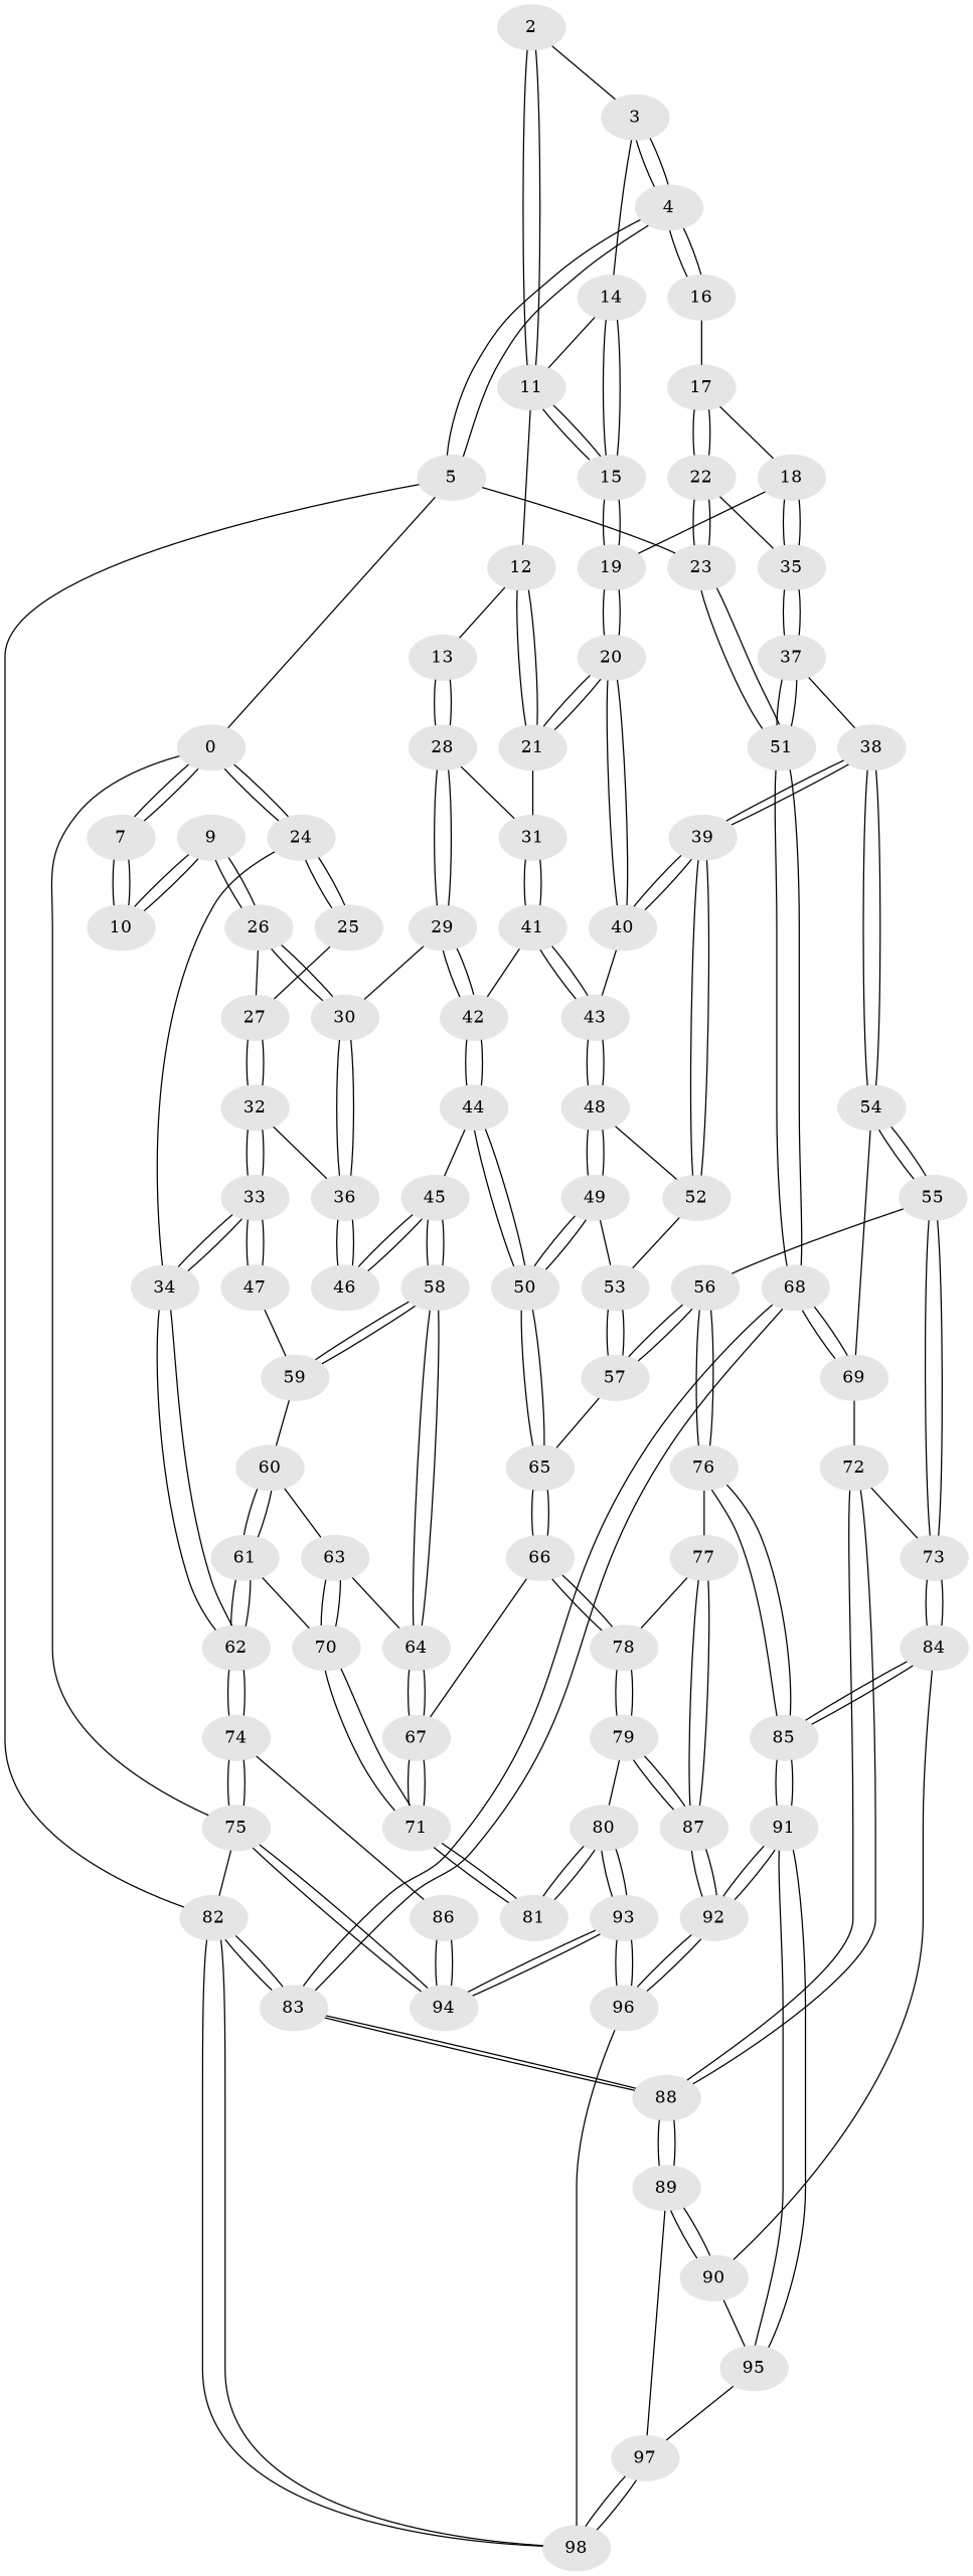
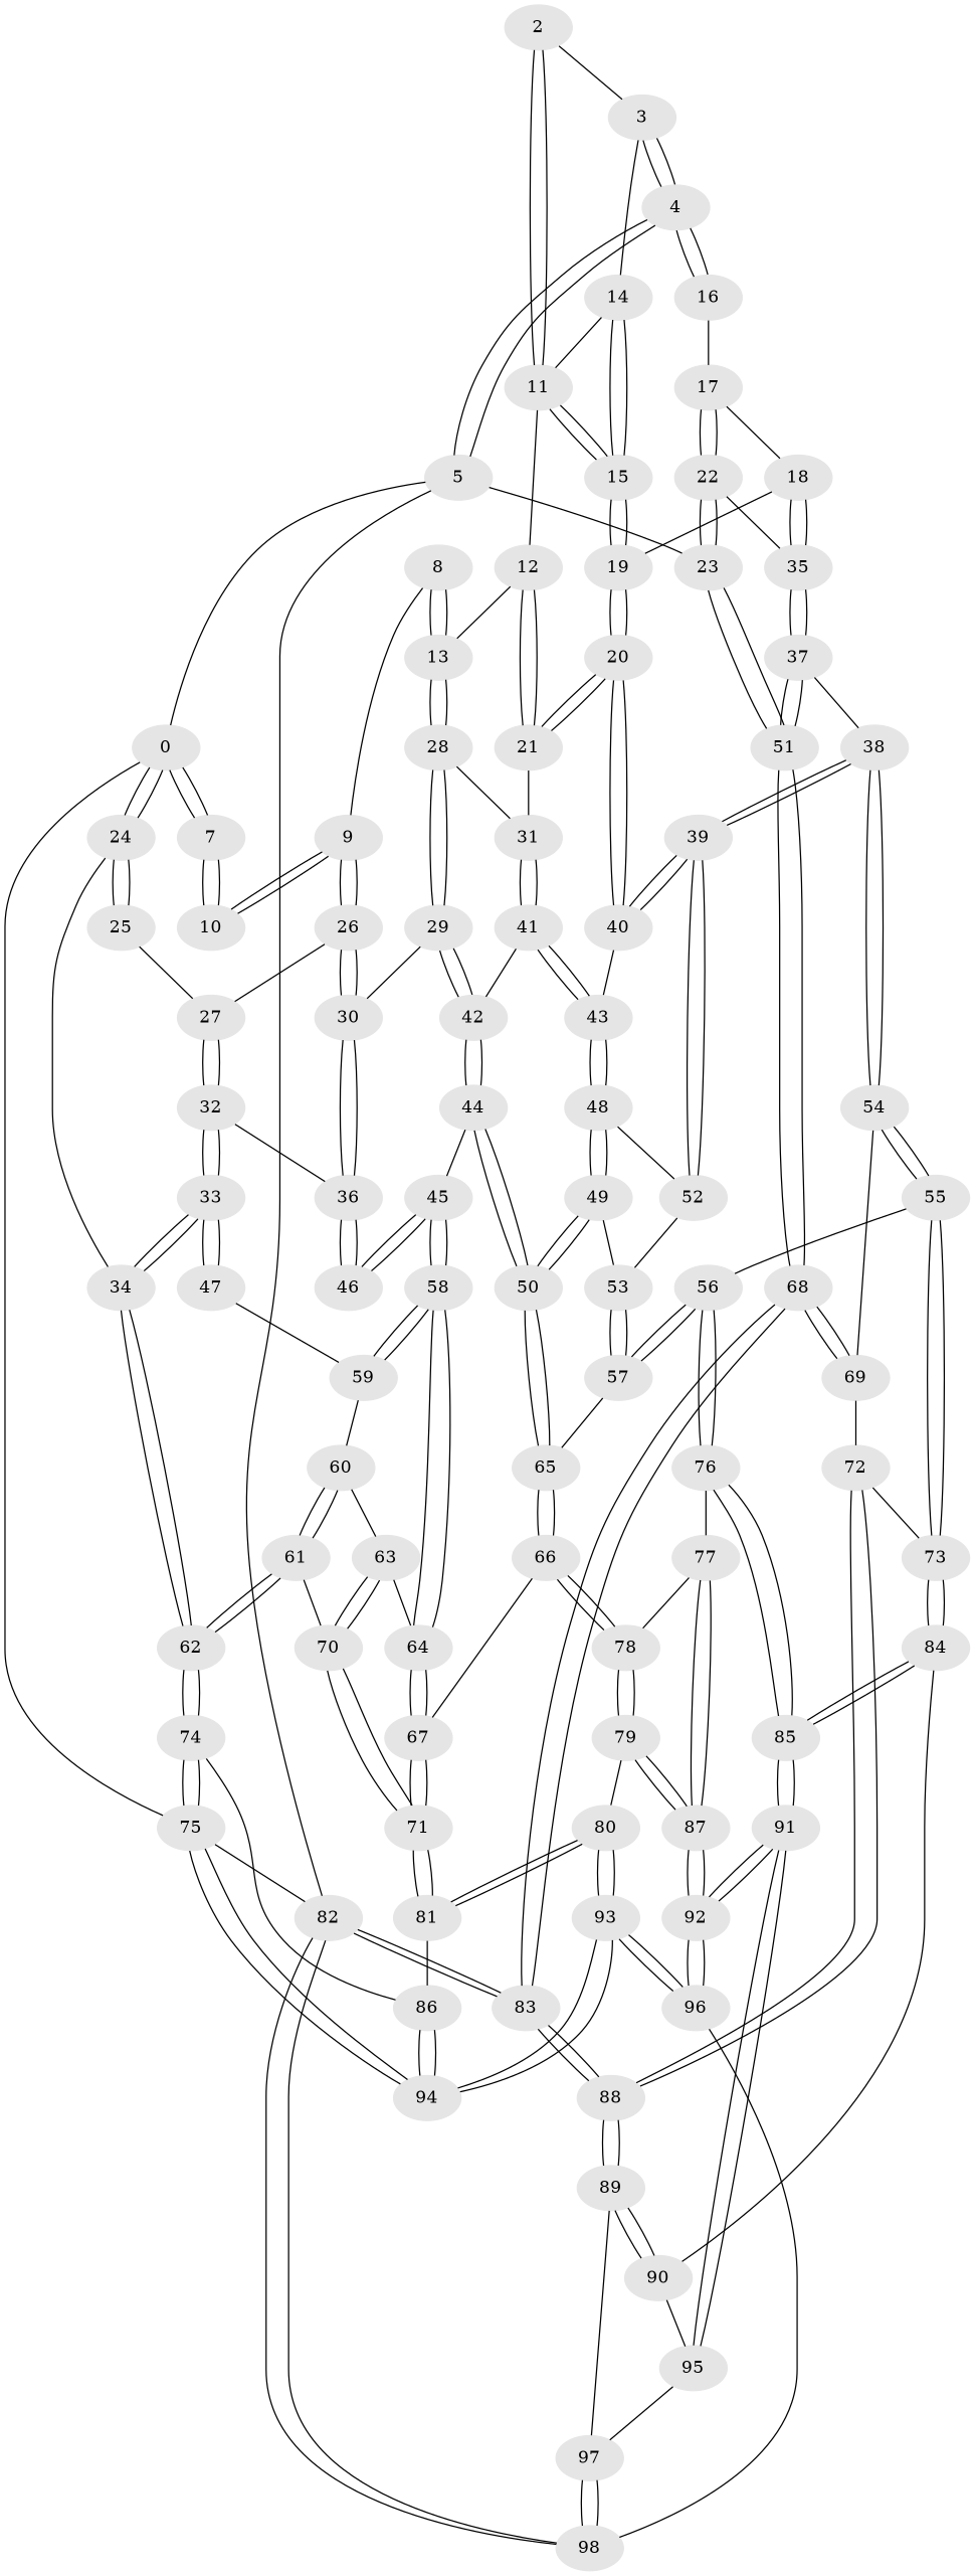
  graph {
    node [color=gray90 style=filled]
    2
    3
    11
+   8
    9
    13
    4
    14
    12
    15
    5
    16
    n13 [label=0]
    23
    82
    17
    7
    24
    75
    51
    83
    98
    10
    25
    34
    94
    26
    28
    27
    30
    21
    19
    31
    29
    20
    18
    22
    35
    37
    40
    43
    41
    68
    62
    32
    36
    33
    42
    44
    46
    47
    59
    74
    38
    39
    54
    52
    55
    69
    53
    48
    45
    50
    49
    58
    65
    64
    60
    57
    66
    56
    73
    72
    76
    84
    77
    85
    67
    61
    63
    70
    71
    86
    78
    79
    81
    88
    89
    90
    87
    91
    92
    80
    93
    96
    95
    97
    2 -- 3
    2 -- 11
    2 -- 11
    3 -- 4
    3 -- 4
    3 -- 14
    11 -- 12
    11 -- 15
    11 -- 15
+   8 -- 9
+   8 -- 13
+   8 -- 13
    9 -- 10
    9 -- 10
    9 -- 26
    9 -- 26
    13 -- 28
    13 -- 28
    4 -- 5
    4 -- 5
    4 -- 16
    4 -- 16
    14 -- 11
    14 -- 15
    14 -- 15
    12 -- 13
    12 -- 21
    12 -- 21
    15 -- 19
    15 -- 19
    5 -- n13
    5 -- 23
    5 -- 82
    16 -- 17
    n13 -- 7
    n13 -- 7
    n13 -- 24
    n13 -- 24
    n13 -- 75
    23 -- 51
    23 -- 51
    82 -- 83
    82 -- 83
    82 -- 98
    82 -- 98
    17 -- 18
    17 -- 22
    17 -- 22
    7 -- 10
    7 -- 10
    24 -- 25
    24 -- 25
    24 -- 34
    75 -- 82
    75 -- 94
    75 -- 94
    51 -- 68
    51 -- 68
    83 -- 88
    83 -- 88
    25 -- 27
    34 -- 62
    34 -- 62
    26 -- 27
    26 -- 30
    26 -- 30
    28 -- 31
    28 -- 29
    28 -- 29
    27 -- 32
    27 -- 32
    30 -- 36
    30 -- 36
    21 -- 31
    19 -- 20
    19 -- 20
    31 -- 41
    31 -- 41
    29 -- 30
    29 -- 42
    29 -- 42
    20 -- 21
    20 -- 21
    20 -- 40
    20 -- 40
    18 -- 19
    18 -- 35
    18 -- 35
    22 -- 23
    22 -- 23
    22 -- 35
    35 -- 37
    35 -- 37
    37 -- 51
    37 -- 51
    37 -- 38
    40 -- 43
    43 -- 48
    43 -- 48
    41 -- 43
    41 -- 43
    41 -- 42
    68 -- 83
    68 -- 83
    68 -- 69
    68 -- 69
    62 -- 74
    62 -- 74
    32 -- 36
    32 -- 33
    32 -- 33
    36 -- 46
    36 -- 46
    33 -- 34
    33 -- 34
    33 -- 47
    33 -- 47
    42 -- 44
    42 -- 44
    44 -- 45
    44 -- 50
    44 -- 50
    47 -- 59
    59 -- 60
    74 -- 75
    74 -- 75
    74 -- 86
    38 -- 39
    38 -- 39
    38 -- 54
    38 -- 54
    39 -- 40
    39 -- 40
    39 -- 52
    39 -- 52
    54 -- 55
    54 -- 55
    54 -- 69
    52 -- 53
    55 -- 56
    55 -- 73
    55 -- 73
    69 -- 72
    53 -- 57
    53 -- 57
    48 -- 52
    48 -- 49
    48 -- 49
    45 -- 46
    45 -- 46
    45 -- 58
    45 -- 58
    50 -- 65
    50 -- 65
    49 -- 53
    49 -- 50
    49 -- 50
    58 -- 59
    58 -- 59
    58 -- 64
    58 -- 64
    65 -- 66
    65 -- 66
    64 -- 67
    64 -- 67
    60 -- 61
    60 -- 61
    60 -- 63
    57 -- 65
    66 -- 67
    66 -- 78
    66 -- 78
    56 -- 57
    56 -- 57
    56 -- 76
    56 -- 76
    73 -- 84
    73 -- 84
    72 -- 73
    72 -- 88
    72 -- 88
    76 -- 77
    76 -- 85
    76 -- 85
    84 -- 85
    84 -- 85
    84 -- 90
    77 -- 78
    77 -- 87
    77 -- 87
    85 -- 91
    85 -- 91
    67 -- 71
    67 -- 71
    61 -- 62
    61 -- 62
    61 -- 70
    63 -- 64
    63 -- 70
    63 -- 70
    70 -- 71
    70 -- 71
    71 -- 81
    71 -- 81
    86 -- 94
    86 -- 94
    78 -- 79
    78 -- 79
    79 -- 87
    79 -- 87
    79 -- 80
+   81 -- 86
    88 -- 89
    88 -- 89
    89 -- 90
    89 -- 90
    89 -- 97
    90 -- 95
    87 -- 92
    87 -- 92
    91 -- 92
    91 -- 92
    91 -- 95
    91 -- 95
    92 -- 96
    92 -- 96
    80 -- 81
    80 -- 81
    80 -- 93
    80 -- 93
    93 -- 94
    93 -- 94
    93 -- 96
    93 -- 96
    96 -- 98
    95 -- 97
    97 -- 98
    97 -- 98
  }
